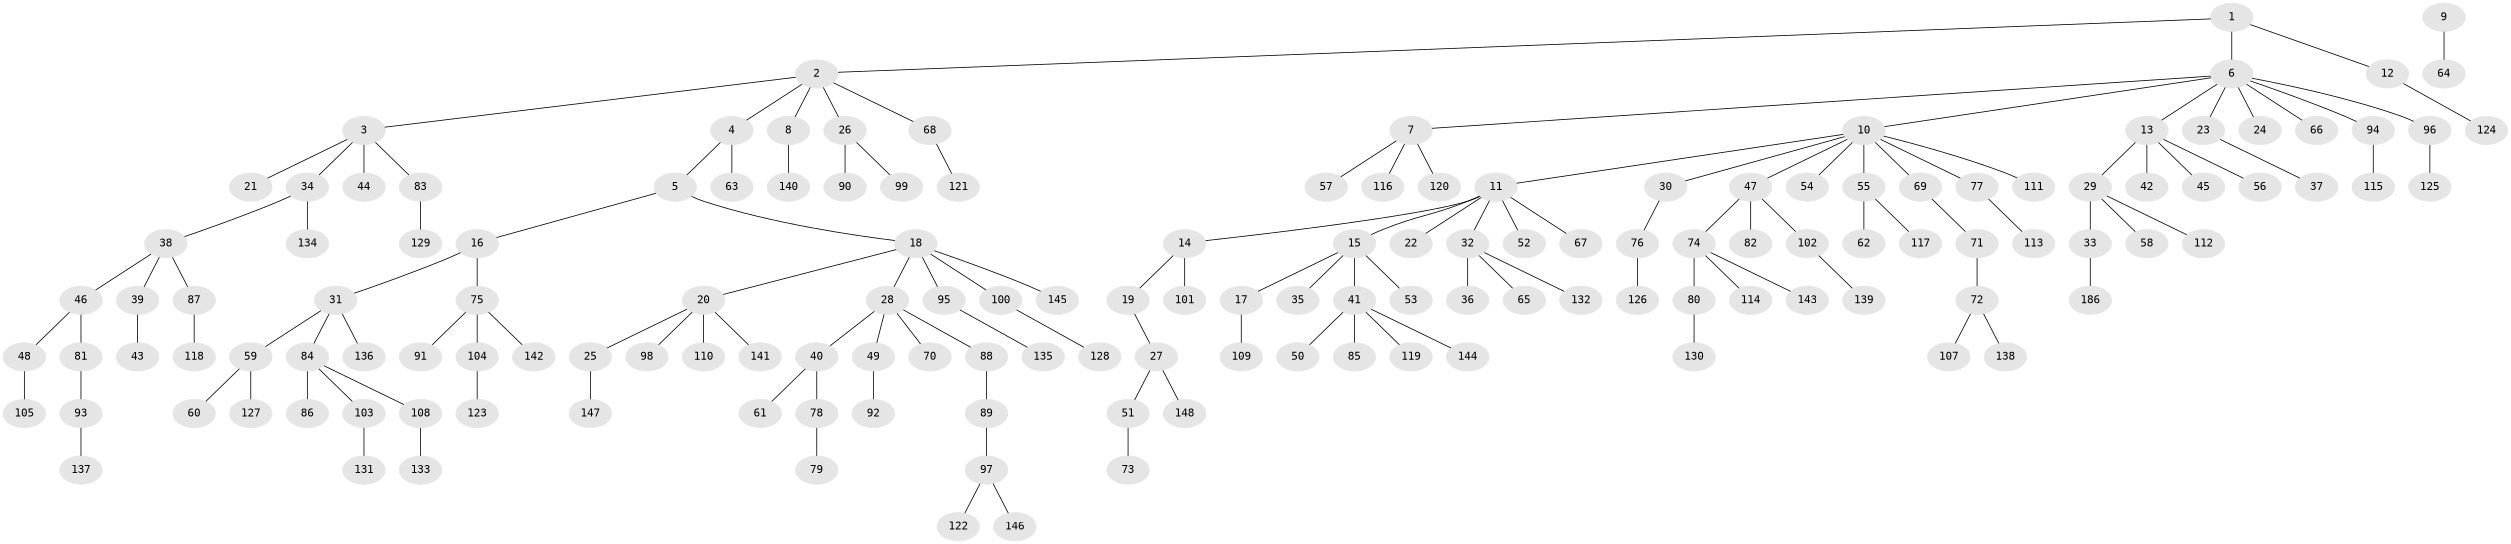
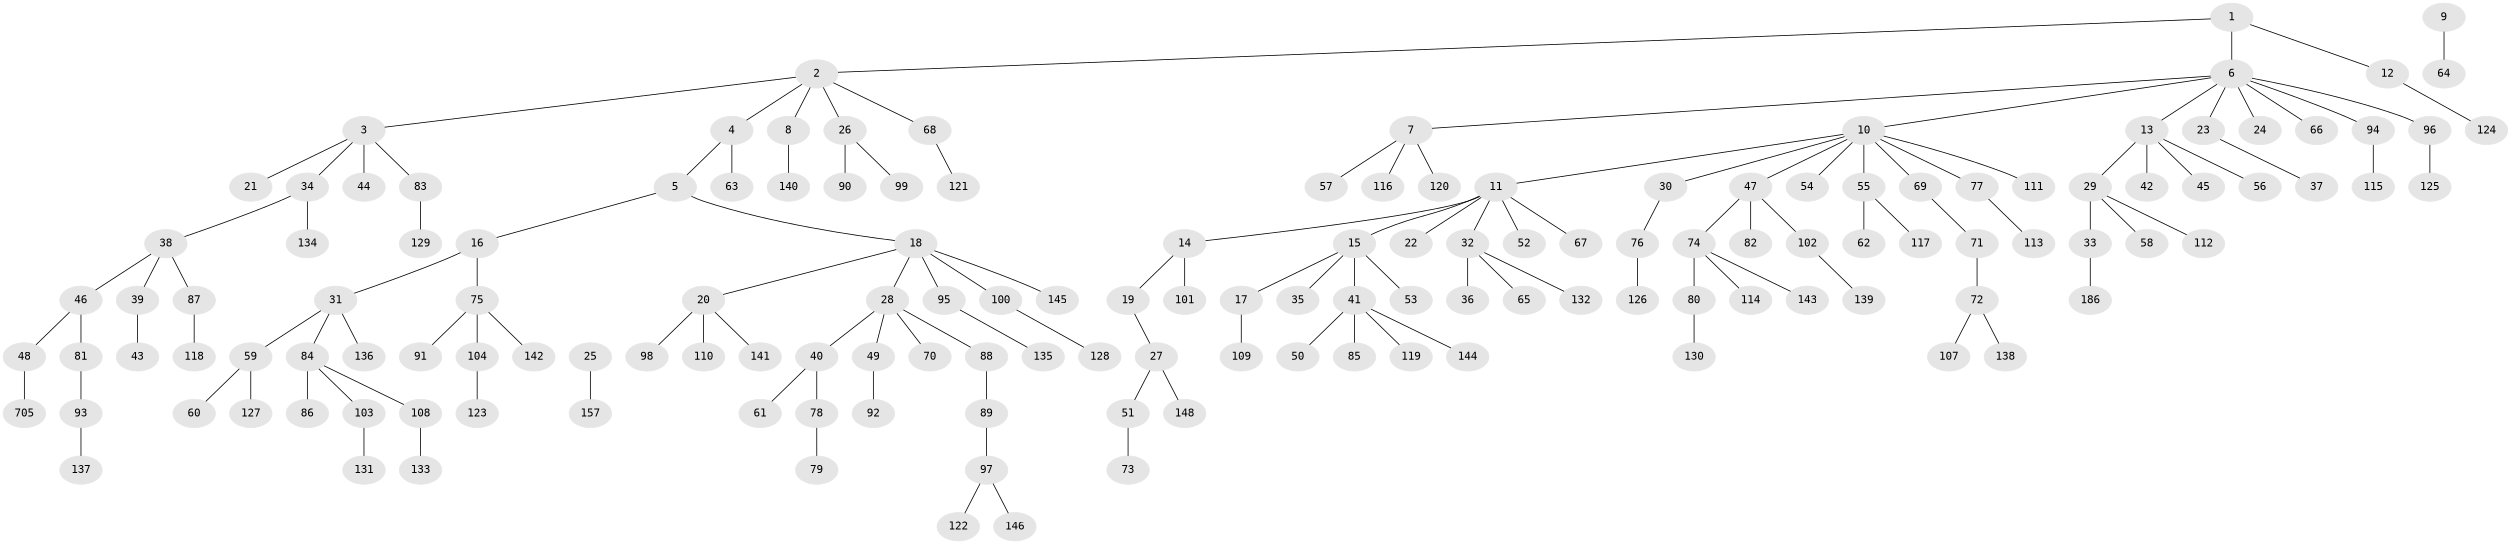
  graph {
    fontname="DejaVu Sans Mono"
    node [color=gray90 fontname="DejaVu Sans Mono" style=filled]
    edge [fontname="DejaVu Sans Mono"]
    1
    2
    6
    12
    3
    4
    8
    26
    68
    7
    10
    13
    23
    24
    66
    94
    96
    124
    21
    34
    44
    83
    5
    63
    140
    90
    99
    121
    38
    134
    129
    16
    18
    31
    75
    20
    28
    95
    100
    145
    57
    116
    120
    11
    30
    47
    54
    55
    69
    77
    111
    29
    42
    45
    56
    37
    115
    125
    9
    64
    14
    15
    22
    32
    52
    67
    76
    74
    82
    102
    62
    117
    71
    113
    19
    101
    17
    35
    41
    53
    36
    65
    132
    33
    58
    112
    27
    109
    50
    85
    119
    144
    59
    84
    136
    91
    104
    142
    25
    98
    110
    141
    40
    49
    70
    88
    135
    128
    51
    148
-   147
+   147 [label=157]
    46
    48
    81
    73
    61
    78
    92
    89
    n120 [label=186]
    126
    60
    127
    86
    103
    108
    39
    87
    43
    118
    79
-   105
+   105 [label=705]
    93
    80
    114
    143
    139
    72
    107
    138
    130
    123
    137
    131
    133
    97
    122
    146
    1 -- 2
    1 -- 6
    1 -- 12
    2 -- 3
    2 -- 4
    2 -- 8
    2 -- 26
    2 -- 68
    6 -- 7
    6 -- 10
    6 -- 13
    6 -- 23
    6 -- 24
    6 -- 66
    6 -- 94
    6 -- 96
    12 -- 124
    3 -- 21
    3 -- 34
    3 -- 44
    3 -- 83
    4 -- 5
    4 -- 63
    8 -- 140
    26 -- 90
    26 -- 99
    68 -- 121
    7 -- 57
    7 -- 116
    7 -- 120
    10 -- 11
    10 -- 30
    10 -- 47
    10 -- 54
    10 -- 55
    10 -- 69
    10 -- 77
    10 -- 111
    13 -- 29
    13 -- 42
    13 -- 45
    13 -- 56
    23 -- 37
    94 -- 115
    96 -- 125
    34 -- 38
    34 -- 134
    83 -- 129
    5 -- 16
    5 -- 18
    38 -- 46
    38 -- 39
    38 -- 87
    16 -- 31
    16 -- 75
    18 -- 20
    18 -- 28
    18 -- 95
    18 -- 100
    18 -- 145
    31 -- 59
    31 -- 84
    31 -- 136
    75 -- 91
    75 -- 104
    75 -- 142
-   20 -- 25
    20 -- 98
    20 -- 110
    20 -- 141
    28 -- 40
    28 -- 49
    28 -- 70
    28 -- 88
    95 -- 135
    100 -- 128
    11 -- 14
    11 -- 15
    11 -- 22
    11 -- 32
    11 -- 52
    11 -- 67
    30 -- 76
    47 -- 74
    47 -- 82
    47 -- 102
    55 -- 62
    55 -- 117
    69 -- 71
    77 -- 113
    29 -- 33
    29 -- 58
    29 -- 112
    9 -- 64
    14 -- 19
    14 -- 101
    15 -- 17
    15 -- 35
    15 -- 41
    15 -- 53
    32 -- 36
    32 -- 65
    32 -- 132
    76 -- 126
    74 -- 80
    74 -- 114
    74 -- 143
    102 -- 139
    71 -- 72
    19 -- 27
    17 -- 109
    41 -- 50
    41 -- 85
    41 -- 119
    41 -- 144
    33 -- n120
    27 -- 51
    27 -- 148
    59 -- 60
    59 -- 127
    84 -- 86
    84 -- 103
    84 -- 108
    104 -- 123
    25 -- 147
    40 -- 61
    40 -- 78
    49 -- 92
    88 -- 89
    51 -- 73
    46 -- 48
    46 -- 81
    48 -- 105
    81 -- 93
    78 -- 79
    89 -- 97
    103 -- 131
    108 -- 133
    39 -- 43
    87 -- 118
    93 -- 137
    80 -- 130
    72 -- 107
    72 -- 138
    97 -- 122
    97 -- 146
  }
